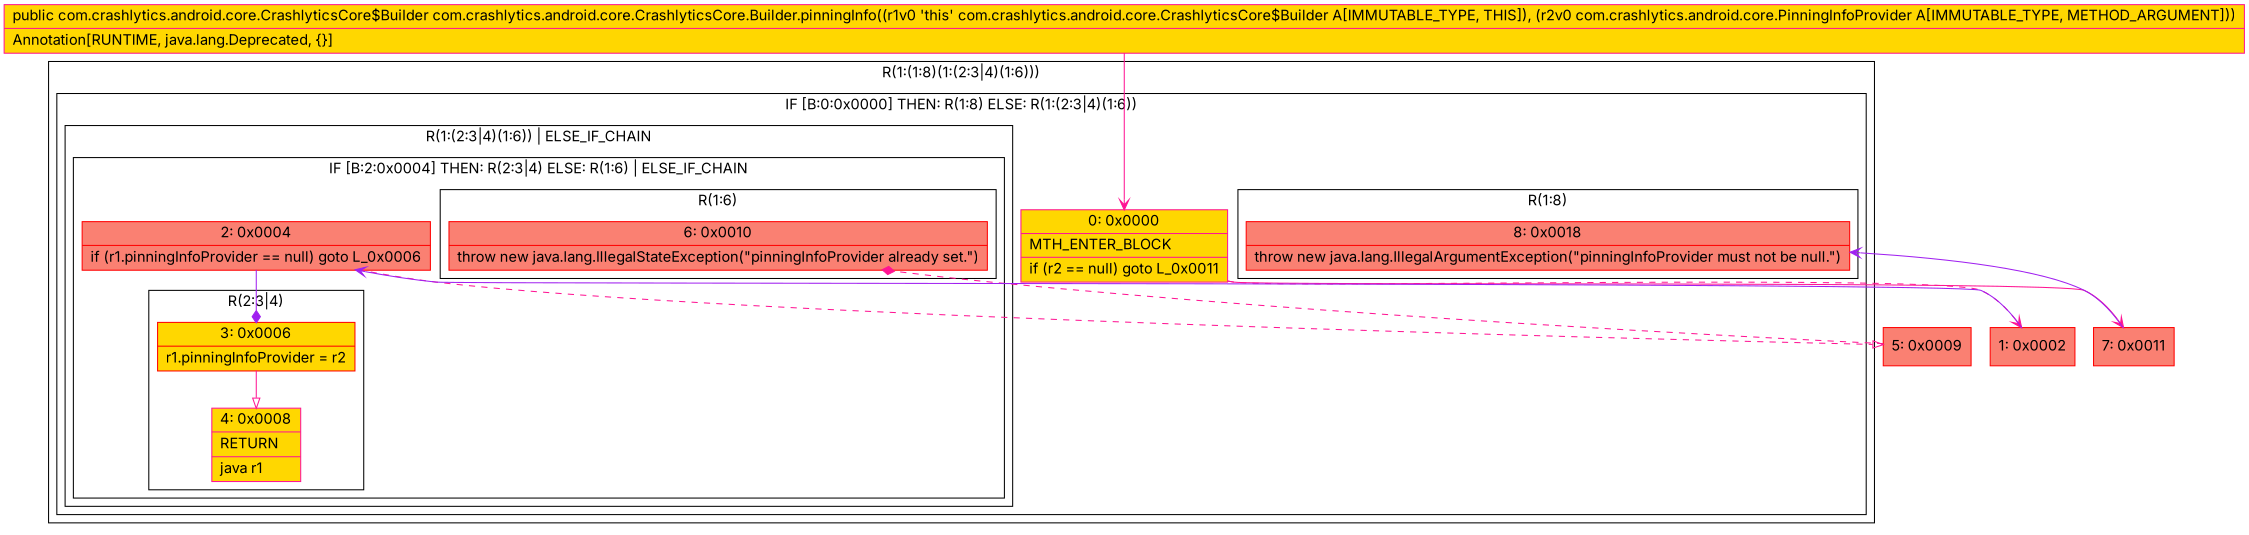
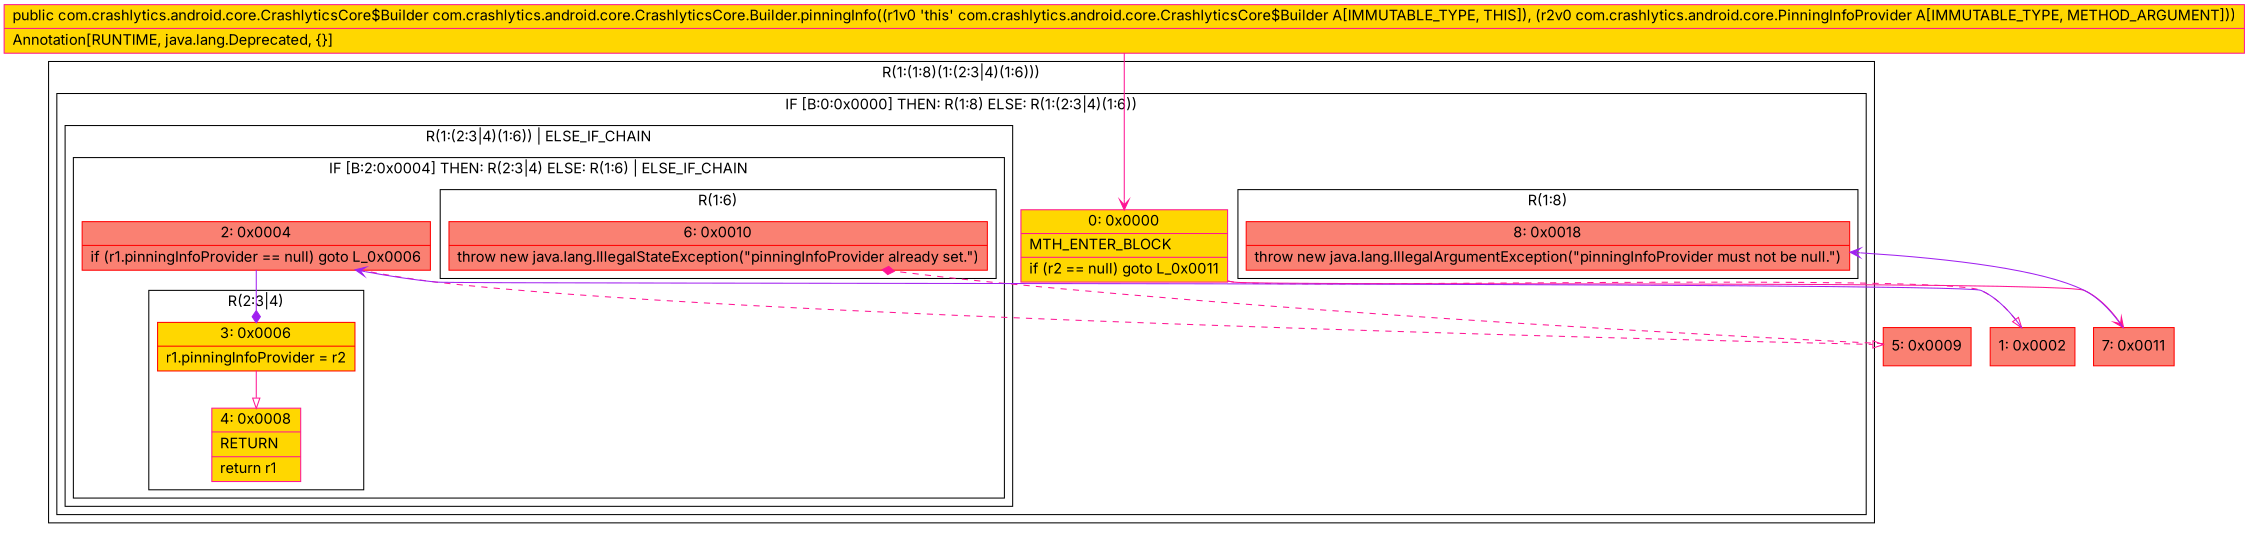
  digraph {
    fontname=Inter
    node [color=red fillcolor=salmon fontname=Inter shape=record style=filled]
    edge [arrowhead=vee color=deeppink fontname=Inter]
    n1 [label="{8\:\ 0x0018|throw new java.lang.IllegalArgumentException(\"pinningInfoProvider must not be null.\")\l}"]
    n2 [fillcolor=gold label="{3\:\ 0x0006|r1.pinningInfoProvider = r2\l}"]
-   n3 [color=deeppink fillcolor=gold label="{4\:\ 0x0008|RETURN\l|java r1\l}"]
+   n3 [color=deeppink fillcolor=gold label="{4\:\ 0x0008|RETURN\l|return r1\l}"]
    n4 [label="{6\:\ 0x0010|throw new java.lang.IllegalStateException(\"pinningInfoProvider already set.\")\l}"]
    n5 [label="{2\:\ 0x0004|if (r1.pinningInfoProvider == null) goto L_0x0006\l}"]
    n6 [color=deeppink fillcolor=gold label="{0\:\ 0x0000|MTH_ENTER_BLOCK\l|if (r2 == null) goto L_0x0011\l}"]
    n7 [label="{5\:\ 0x0009}"]
    n8 [label="{1\:\ 0x0002}"]
    n9 [label="{7\:\ 0x0011}"]
    n10 [color=deeppink fillcolor=gold label="{public com.crashlytics.android.core.CrashlyticsCore$Builder com.crashlytics.android.core.CrashlyticsCore.Builder.pinningInfo((r1v0 'this' com.crashlytics.android.core.CrashlyticsCore$Builder A[IMMUTABLE_TYPE, THIS]), (r2v0 com.crashlytics.android.core.PinningInfoProvider A[IMMUTABLE_TYPE, METHOD_ARGUMENT]))  | Annotation[RUNTIME, java.lang.Deprecated, \{\}]\l}"]
    subgraph cluster_1 {
      label="R(1:(1:8)(1:(2:3|4)(1:6)))"
      subgraph cluster_2 {
        label="IF [B:0:0x0000] THEN: R(1:8) ELSE: R(1:(2:3|4)(1:6))"
        n6
        subgraph cluster_3 {
          label="R(1:8)"
          n1
        }
        subgraph cluster_4 {
          label="R(1:(2:3|4)(1:6)) | ELSE_IF_CHAIN\l"
          subgraph cluster_5 {
            label="IF [B:2:0x0004] THEN: R(2:3|4) ELSE: R(1:6) | ELSE_IF_CHAIN\l"
            n5
            subgraph cluster_6 {
              label="R(2:3|4)"
              n2
              n3
            }
            subgraph cluster_7 {
              label="R(1:6)"
              n4
            }
          }
        }
      }
    }
    n2 -> n3 [arrowhead=onormal]
    n5 -> n2 [arrowhead=diamond color=purple]
    n5 -> n7 [arrowhead=onormal style=dashed]
-   n6 -> n8 [style=dashed]
+   n6 -> n8 [arrowhead=onormal style=dashed]
    n6 -> n9
    n7 -> n4 [arrowhead=diamond style=dashed]
    n8 -> n5 [color=purple]
    n9 -> n1 [color=purple]
    n10 -> n6
  }
